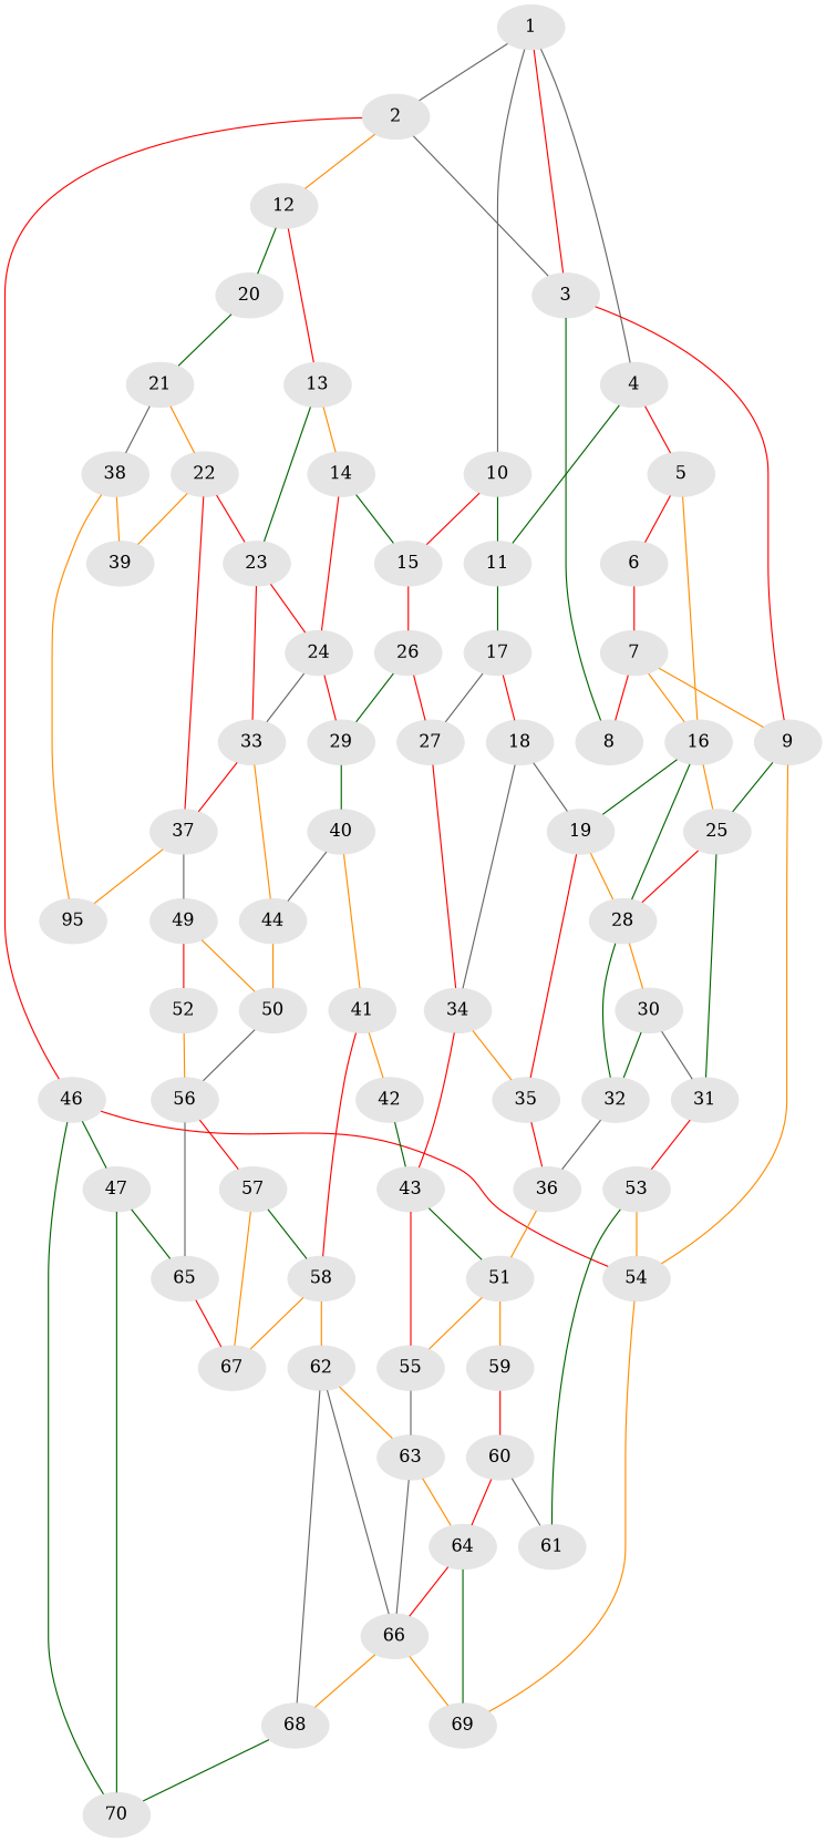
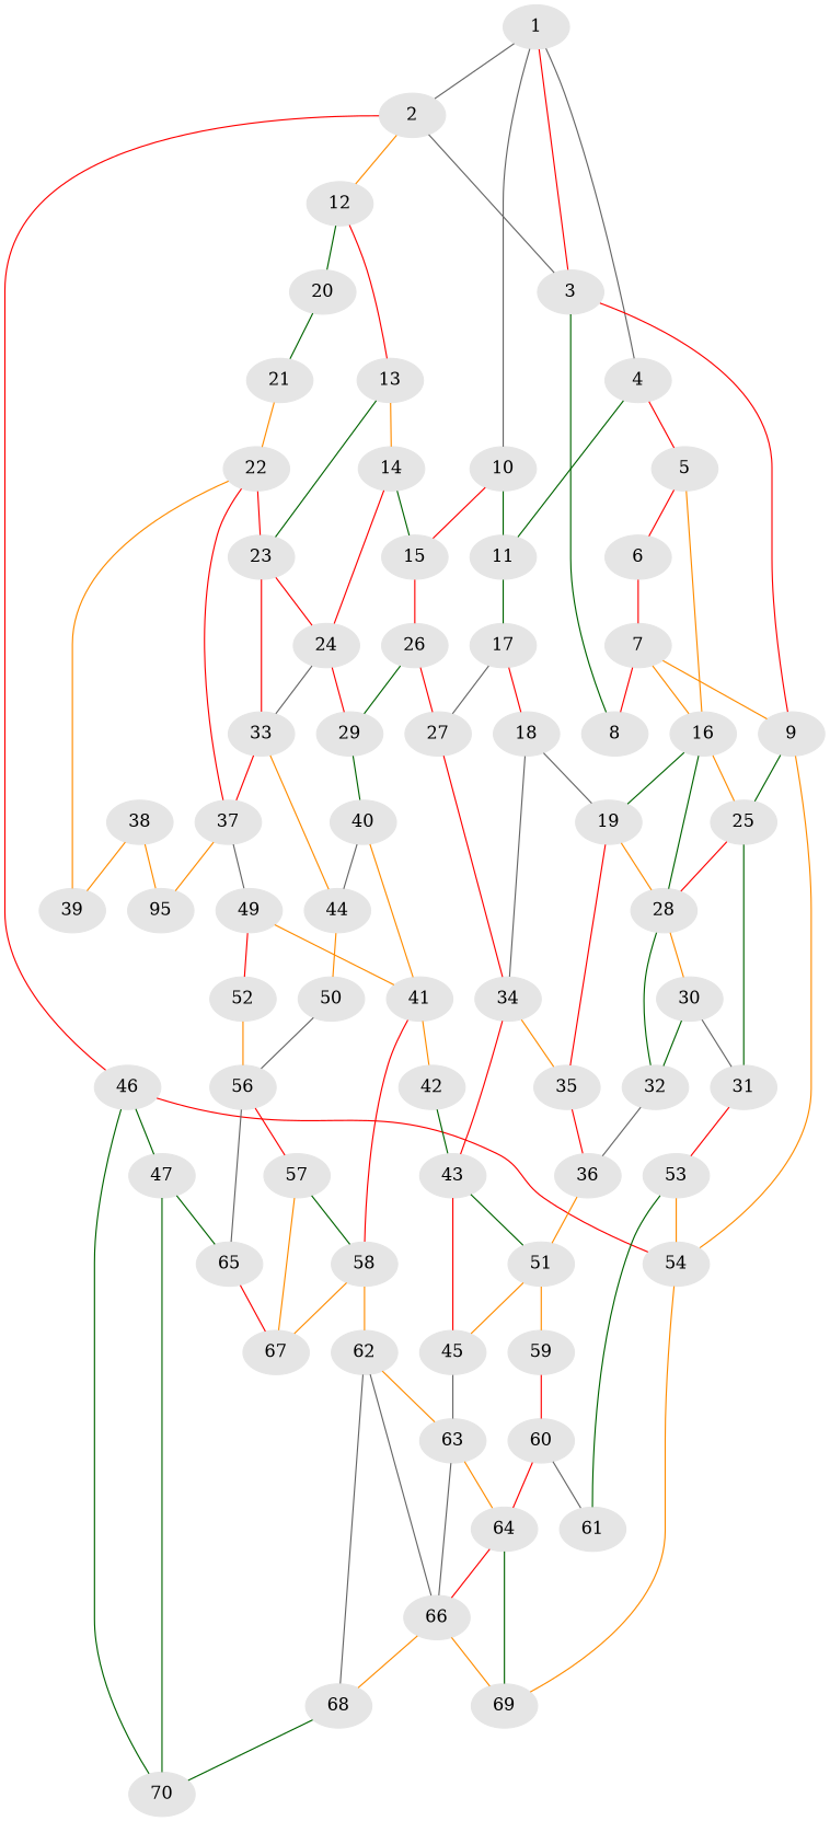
  graph {
    node [color=gray90 style=filled]
    edge [color=red weight=1.0]
    1
    2
    3
    4
    10
    12
    46
    8
    9
    5
    11
    15
    13
    20
    54
    47
    70
    25
    6
    16
    17
    7
    19
    28
    31
    69
    26
    18
    27
    14
    23
    21
    24
    33
    29
    35
    30
    32
    34
    43
    36
    22
    38
    37
    39
    n46 [label=95]
    49
    44
    40
    53
    41
    61
    51
    50
-   55
+   55 [label=45]
    59
    52
    42
    58
    67
    62
    63
    56
    65
    57
    60
    64
    66
    68
    1 -- 2 [color=gray40]
    1 -- 3
    1 -- 4 [color=gray40]
    1 -- 10 [color=gray40]
    2 -- 3 [color=gray40]
    2 -- 12 [color=darkorange]
    2 -- 46
    3 -- 8 [color=darkgreen]
    3 -- 9
    4 -- 5
    4 -- 11 [color=darkgreen]
    10 -- 11 [color=darkgreen]
    10 -- 15
    12 -- 13
    12 -- 20 [color=darkgreen weight=2.0]
    46 -- 54
    46 -- 47 [color=darkgreen]
    46 -- 70 [color=darkgreen]
    9 -- 54 [color=darkorange]
    9 -- 25 [color=darkgreen]
    5 -- 6
    5 -- 16 [color=darkorange]
    11 -- 17 [color=darkgreen]
    15 -- 26
    13 -- 14 [color=darkorange]
    13 -- 23 [color=darkgreen]
    20 -- 21 [color=darkgreen]
    54 -- 69 [color=darkorange]
    47 -- 70 [color=darkgreen]
    47 -- 65 [color=darkgreen]
    25 -- 28
    25 -- 31 [color=darkgreen]
    6 -- 7 [weight=2.0]
    16 -- 25 [color=darkorange]
    16 -- 19 [color=darkgreen]
    16 -- 28 [color=darkgreen]
    17 -- 18
    17 -- 27 [color=gray40]
    7 -- 8 [weight=2.0]
    7 -- 9 [color=darkorange]
    7 -- 16 [color=darkorange]
    19 -- 28 [color=darkorange weight=2.0]
    19 -- 35
    28 -- 30 [color=darkorange]
    28 -- 32 [color=darkgreen]
    31 -- 53
    26 -- 27
    26 -- 29 [color=darkgreen]
    18 -- 19 [color=gray40]
    18 -- 34 [color=gray40]
    27 -- 34
    14 -- 15 [color=darkgreen]
    14 -- 24
    23 -- 24
    23 -- 33
    21 -- 22 [color=darkorange]
-   21 -- 38 [color=gray40 weight=2.0]
    24 -- 33 [color=gray40]
    24 -- 29
    33 -- 37
    33 -- 44 [color=darkorange]
    29 -- 40 [color=darkgreen]
    35 -- 36
    30 -- 31 [color=gray40]
    30 -- 32 [color=darkgreen]
    32 -- 36 [color=gray40]
    34 -- 35 [color=darkorange weight=2.0]
    34 -- 43 [weight=2.0]
    43 -- 51 [color=darkgreen]
    43 -- 55
    36 -- 51 [color=darkorange]
    22 -- 23 [weight=2.0]
    22 -- 37
    22 -- 39 [color=darkorange]
    38 -- 39 [color=darkorange weight=2.0]
    38 -- n46 [color=darkorange weight=2.0]
    37 -- n46 [color=darkorange]
    37 -- 49 [color=gray40]
-   49 -- 50 [color=darkorange]
+   49 -- 41 [color=darkorange]
    49 -- 52 [weight=2.0]
    44 -- 50 [color=darkorange]
    40 -- 44 [color=gray40]
    40 -- 41 [color=darkorange]
    53 -- 54 [color=darkorange]
    53 -- 61 [color=darkgreen]
    41 -- 42 [color=darkorange weight=2.0]
    41 -- 58 [weight=2.0]
    51 -- 55 [color=darkorange]
    51 -- 59 [color=darkorange weight=2.0]
    50 -- 56 [color=gray40]
    55 -- 63 [color=gray40]
    59 -- 60 [weight=2.0]
    52 -- 56 [color=darkorange weight=2.0]
    42 -- 43 [color=darkgreen weight=2.0]
    58 -- 67 [color=darkorange]
    58 -- 62 [color=darkorange weight=2.0]
    62 -- 63 [color=darkorange]
    62 -- 66 [color=gray40]
    62 -- 68 [color=gray40]
    63 -- 64 [color=darkorange]
    63 -- 66 [color=gray40]
    56 -- 65 [color=gray40]
    56 -- 57
    65 -- 67
    57 -- 58 [color=darkgreen]
    57 -- 67 [color=darkorange]
    60 -- 61 [color=gray40 weight=2.0]
    60 -- 64 [weight=2.0]
    64 -- 69 [color=darkgreen]
    64 -- 66 [weight=2.0]
    66 -- 69 [color=darkorange]
    66 -- 68 [color=darkorange]
    68 -- 70 [color=darkgreen]
  }
